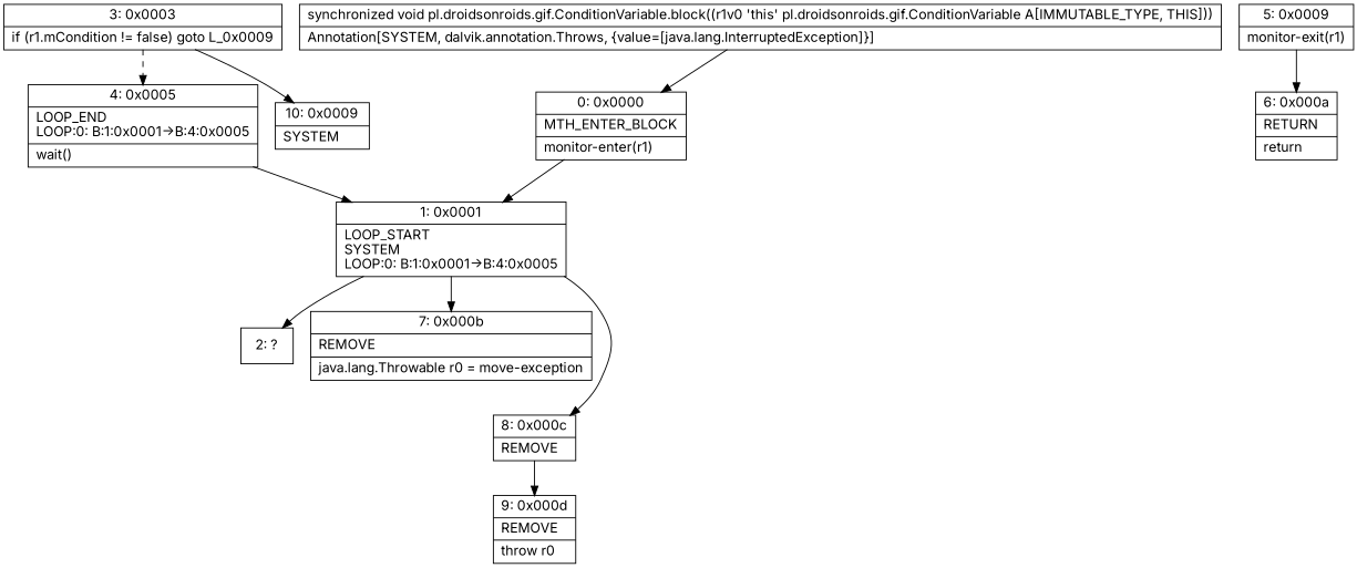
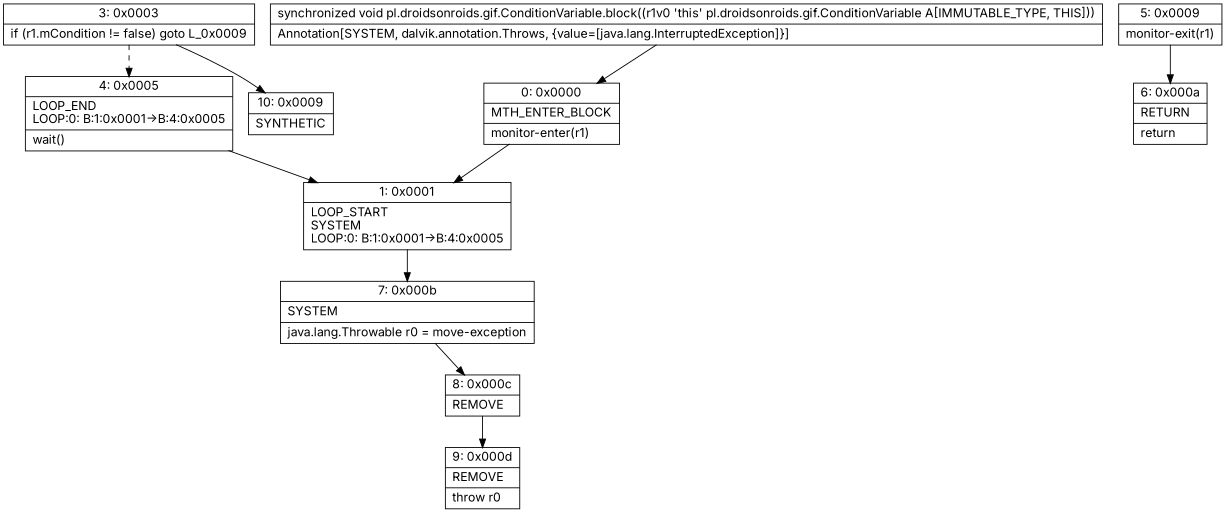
  digraph {
    fontname=Inter
    node [fontname=Inter shape=record]
    edge [fontname=Inter]
    n1 [label="{0\:\ 0x0000|MTH_ENTER_BLOCK\l|monitor\-enter(r1)\l}"]
    n2 [label="{1\:\ 0x0001|LOOP_START\lSYSTEM\lLOOP:0: B:1:0x0001\-\>B:4:0x0005\l}"]
-   n3 [label="{2\:\ ?}"]
-   n4 [label="{7\:\ 0x000b|REMOVE\l|java.lang.Throwable r0 = move\-exception\l}"]
+   n4 [label="{7\:\ 0x000b|SYSTEM\l|java.lang.Throwable r0 = move\-exception\l}"]
    n5 [label="{8\:\ 0x000c|REMOVE\l}"]
    n6 [label="{3\:\ 0x0003|if (r1.mCondition != false) goto L_0x0009\l}"]
    n7 [label="{4\:\ 0x0005|LOOP_END\lLOOP:0: B:1:0x0001\-\>B:4:0x0005\l|wait()\l}"]
-   n8 [label="{10\:\ 0x0009|SYSTEM\l}"]
+   n8 [label="{10\:\ 0x0009|SYNTHETIC\l}"]
    n9 [label="{5\:\ 0x0009|monitor\-exit(r1)\l}"]
    n10 [label="{6\:\ 0x000a|RETURN\l|return\l}"]
    n11 [label="{9\:\ 0x000d|REMOVE\l|throw r0\l}"]
    n12 [label="{synchronized void pl.droidsonroids.gif.ConditionVariable.block((r1v0 'this' pl.droidsonroids.gif.ConditionVariable A[IMMUTABLE_TYPE, THIS]))  | Annotation[SYSTEM, dalvik.annotation.Throws, \{value=[java.lang.InterruptedException]\}]\l}"]
    n1 -> n2
-   n2 -> n3
    n2 -> n4
-   n2 -> n5
+   n4 -> n5
    n5 -> n11
    n6 -> n7 [style=dashed]
    n6 -> n8
    n7 -> n2
    n9 -> n10
    n12 -> n1
  }
